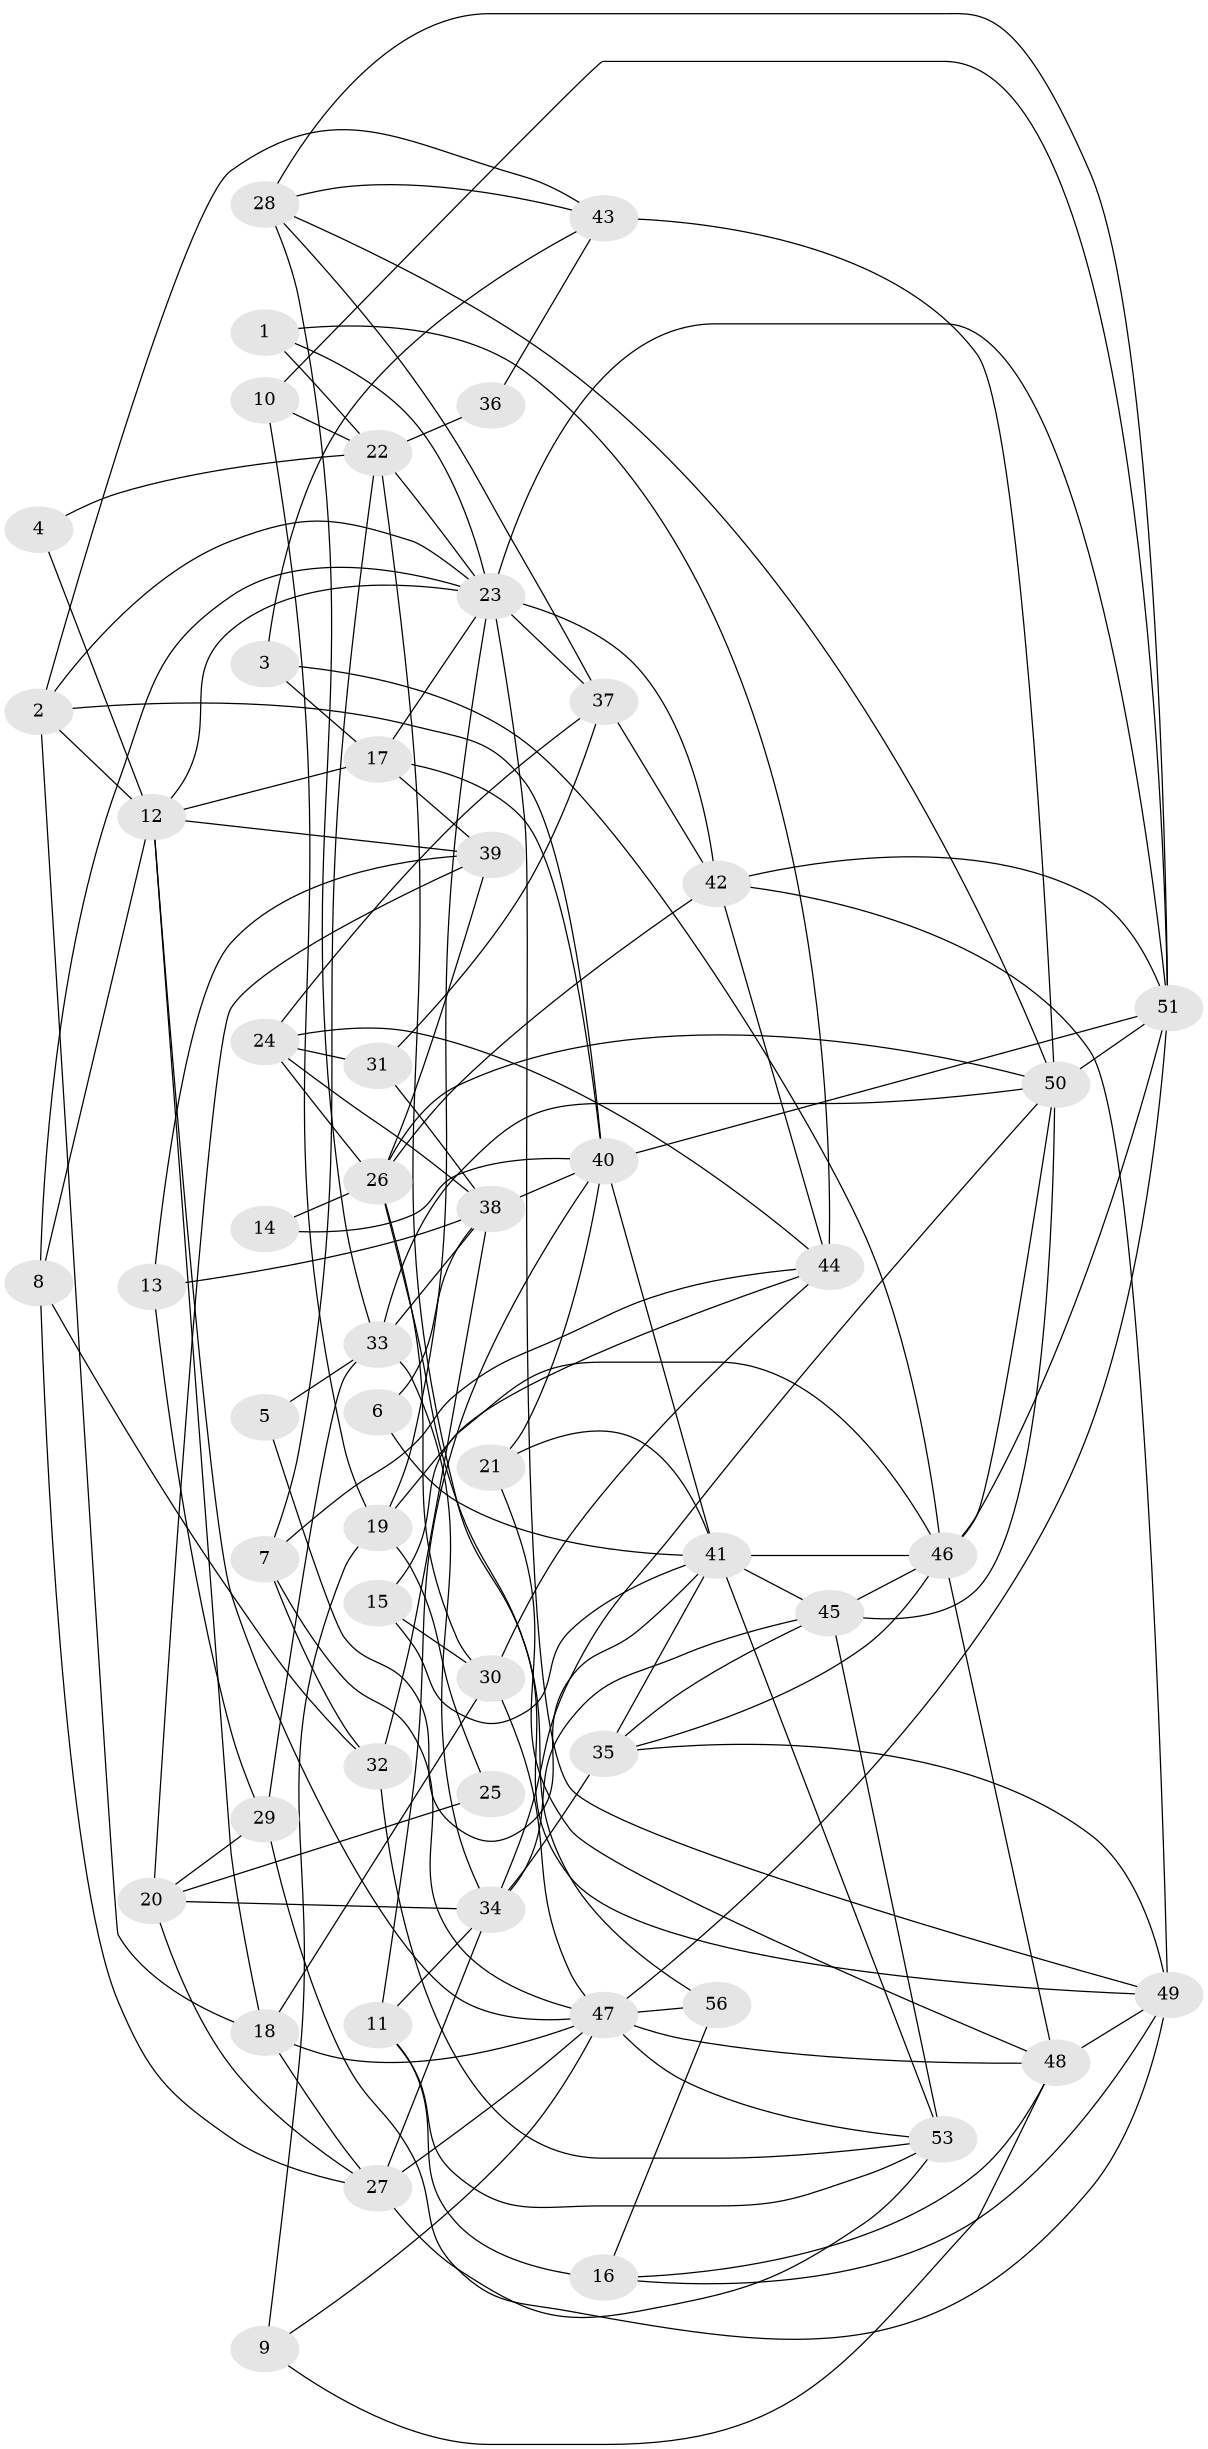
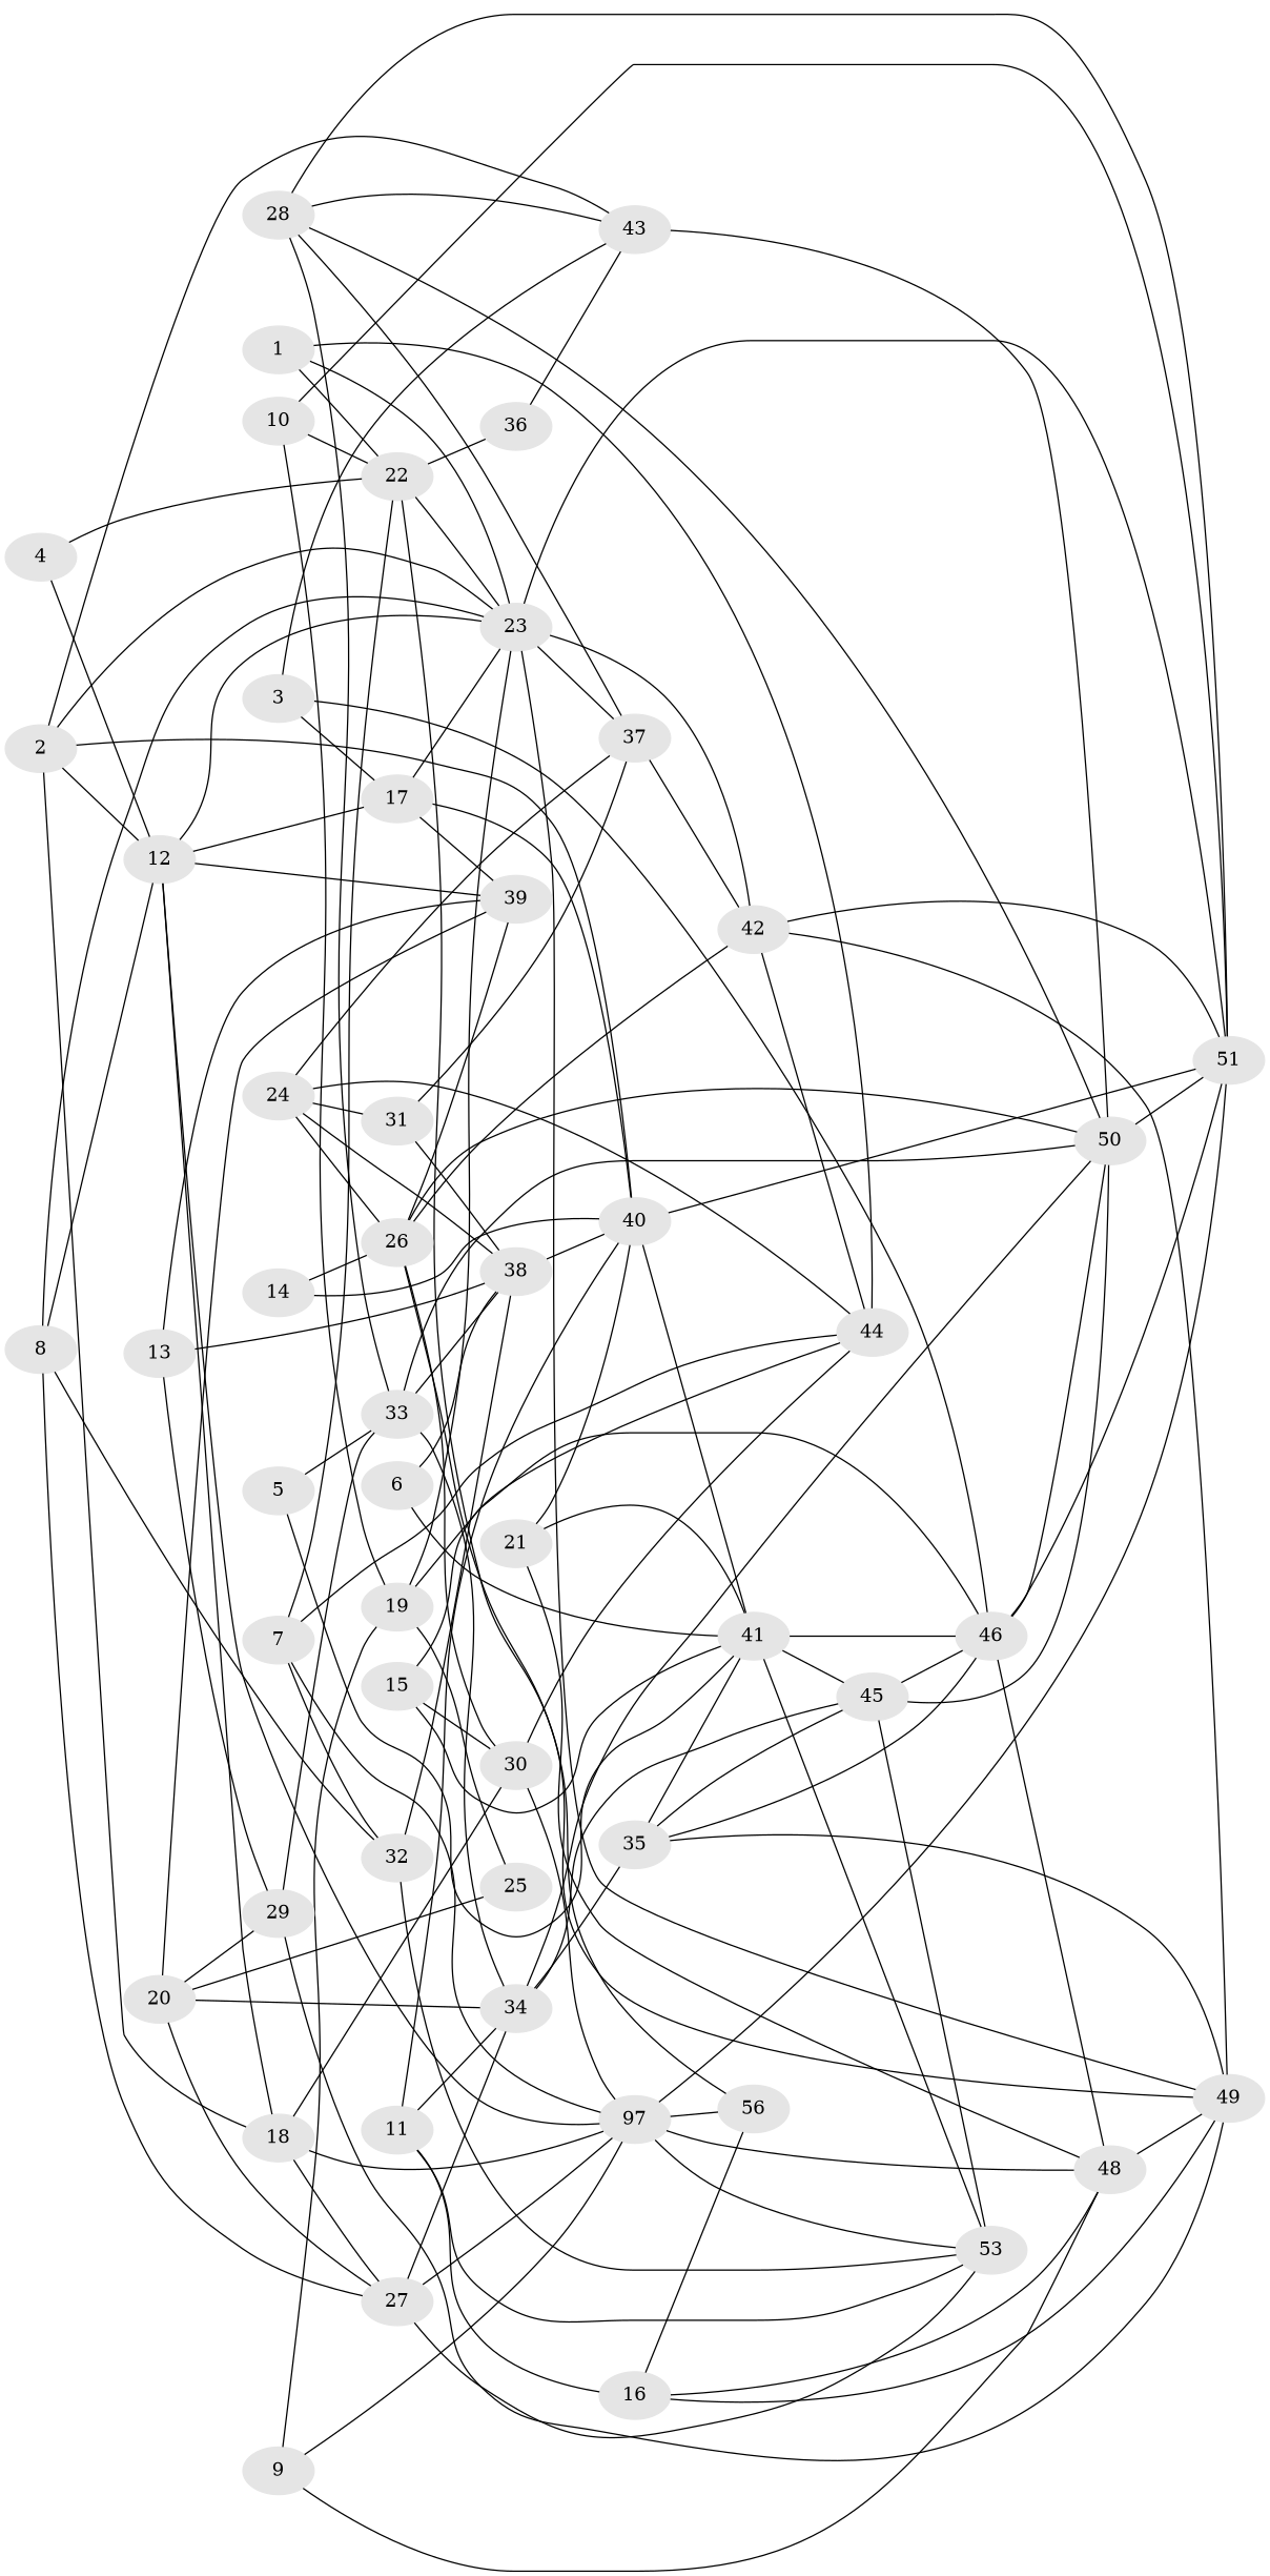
  graph {
    rankdir=LR
    node [color=gray90 style=filled]
    edge [weight=1.0]
    1
    22
    23
    44
    n5 [label=56]
    36
    51
    49
    37
    42
    2
    12
    18
    40
    43
    17
-   47
+   47 [label=97]
    39
    27
    30
    41
    50
    3
    46
    48
    4
    5
    33
    38
    34
    53
    45
    6
    7
    32
    8
    9
    19
    25
    10
    11
    16
    35
    13
    29
    14
    26
    15
    20
    21
    24
    31
    28
    1 -- 22
    1 -- 23
    1 -- 44
    22 -- 23
    22 -- n5 [weight=2.0]
    22 -- 36
    23 -- 51
    23 -- 49
    23 -- 37 [weight=2.0]
    23 -- 42
    36 -- 43
    37 -- 42
    42 -- 44
    42 -- 51
    42 -- 49
    2 -- 23
    2 -- 12
    2 -- 18
    2 -- 40
    2 -- 43
    12 -- 23
    12 -- 18
    12 -- 17
    12 -- 47
    12 -- 39
    18 -- 47
    18 -- 27 [weight=2.0]
    18 -- 30
    40 -- 51
    40 -- 41 [weight=2.0]
    43 -- 50
    17 -- 23
    17 -- 40 [weight=2.0]
    17 -- 39
    47 -- n5
    47 -- 51
    47 -- 48
    47 -- 53
    27 -- 47
    27 -- 34
    27 -- 53
    30 -- 44
    30 -- 47
    41 -- 46
    41 -- 53
    41 -- 45
    50 -- 51 [weight=2.0]
    3 -- 43
    3 -- 17
    3 -- 46 [weight=2.0]
    46 -- 51
    46 -- 50
    46 -- 48
    48 -- 49
    4 -- 22
    4 -- 12
    5 -- 41
    5 -- 33
    33 -- 50
    33 -- 38
    33 -- 34
    38 -- 40
    34 -- 50 [weight=2.0]
    34 -- 45
    34 -- 35
    45 -- 50
    45 -- 46
    45 -- 53
    6 -- 41
    6 -- 38
    7 -- 22
    7 -- 44 [weight=2.0]
    7 -- 47 [weight=2.0]
    7 -- 32
    32 -- 38 [weight=2.0]
    32 -- 53
    8 -- 23
    8 -- 12
    8 -- 27
    8 -- 32
    9 -- 47
    9 -- 48 [weight=2.0]
    9 -- 19
    19 -- 23
    19 -- 46
    19 -- 25
    10 -- 22 [weight=2.0]
    10 -- 51
    10 -- 19
    11 -- 40
    11 -- 34
    11 -- 53
    11 -- 16
    16 -- n5
    16 -- 49
    16 -- 48
    35 -- 49
    35 -- 41 [weight=2.0]
    35 -- 46 [weight=2.0]
    35 -- 45
    13 -- 39
    13 -- 38
    13 -- 29
    29 -- 49
    29 -- 33
    14 -- 40 [weight=2.0]
    14 -- 26
    26 -- 49
    26 -- 42
    26 -- 39
    26 -- 30
    26 -- 50
    15 -- 44
    15 -- 30
    15 -- 41 [weight=2.0]
    20 -- 39
    20 -- 27
    20 -- 34 [weight=2.0]
    20 -- 25
    20 -- 29
    21 -- 40
    21 -- 41
    21 -- 48
    24 -- 44
    24 -- 37 [weight=2.0]
    24 -- 38
    24 -- 26
    24 -- 31
    31 -- 37 [weight=2.0]
    31 -- 38
    28 -- 51
    28 -- 37
    28 -- 43
    28 -- 50
    28 -- 33
  }
